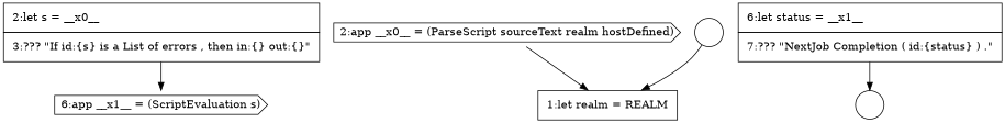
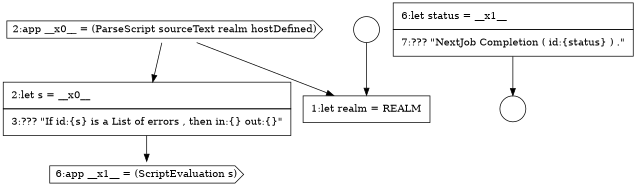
  digraph {
    node [color=black fillcolor=white shape=none style=filled]
    edge [color=black]
    n1 [label=<<font color="black">     <table border="0" cellborder="1" cellspacing="0" cellpadding="10">       <tr><td align="left">2:let s = __x0__</td></tr>       <tr><td align="left">3:??? &quot;If id:{s} is a List of errors , then in:{} out:{}&quot;</td></tr>     </table>   </font>> margin=0]
    n2 [label=<<font color="black">6:app __x1__ = (ScriptEvaluation s)</font>> shape=cds]
    n3 [label=<<font color="black">2:app __x0__ = (ParseScript sourceText realm hostDefined)</font>> shape=cds]
    n4 [label=<<font color="black">     <table border="0" cellborder="1" cellspacing="0" cellpadding="10">       <tr><td align="left">1:let realm = REALM</td></tr>     </table>   </font>> margin=0]
    n5 [label=<<font color="black">     <table border="0" cellborder="1" cellspacing="0" cellpadding="10">       <tr><td align="left">6:let status = __x1__</td></tr>       <tr><td align="left">7:??? &quot;NextJob Completion ( id:{status} ) .&quot;</td></tr>     </table>   </font>> margin=0]
    n6 [label=" " shape=circle]
    n7 [label=" " shape=circle]
    n1 -> n2
+   n3 -> n1
    n3 -> n4
    n5 -> n6
    n7 -> n4
  }
